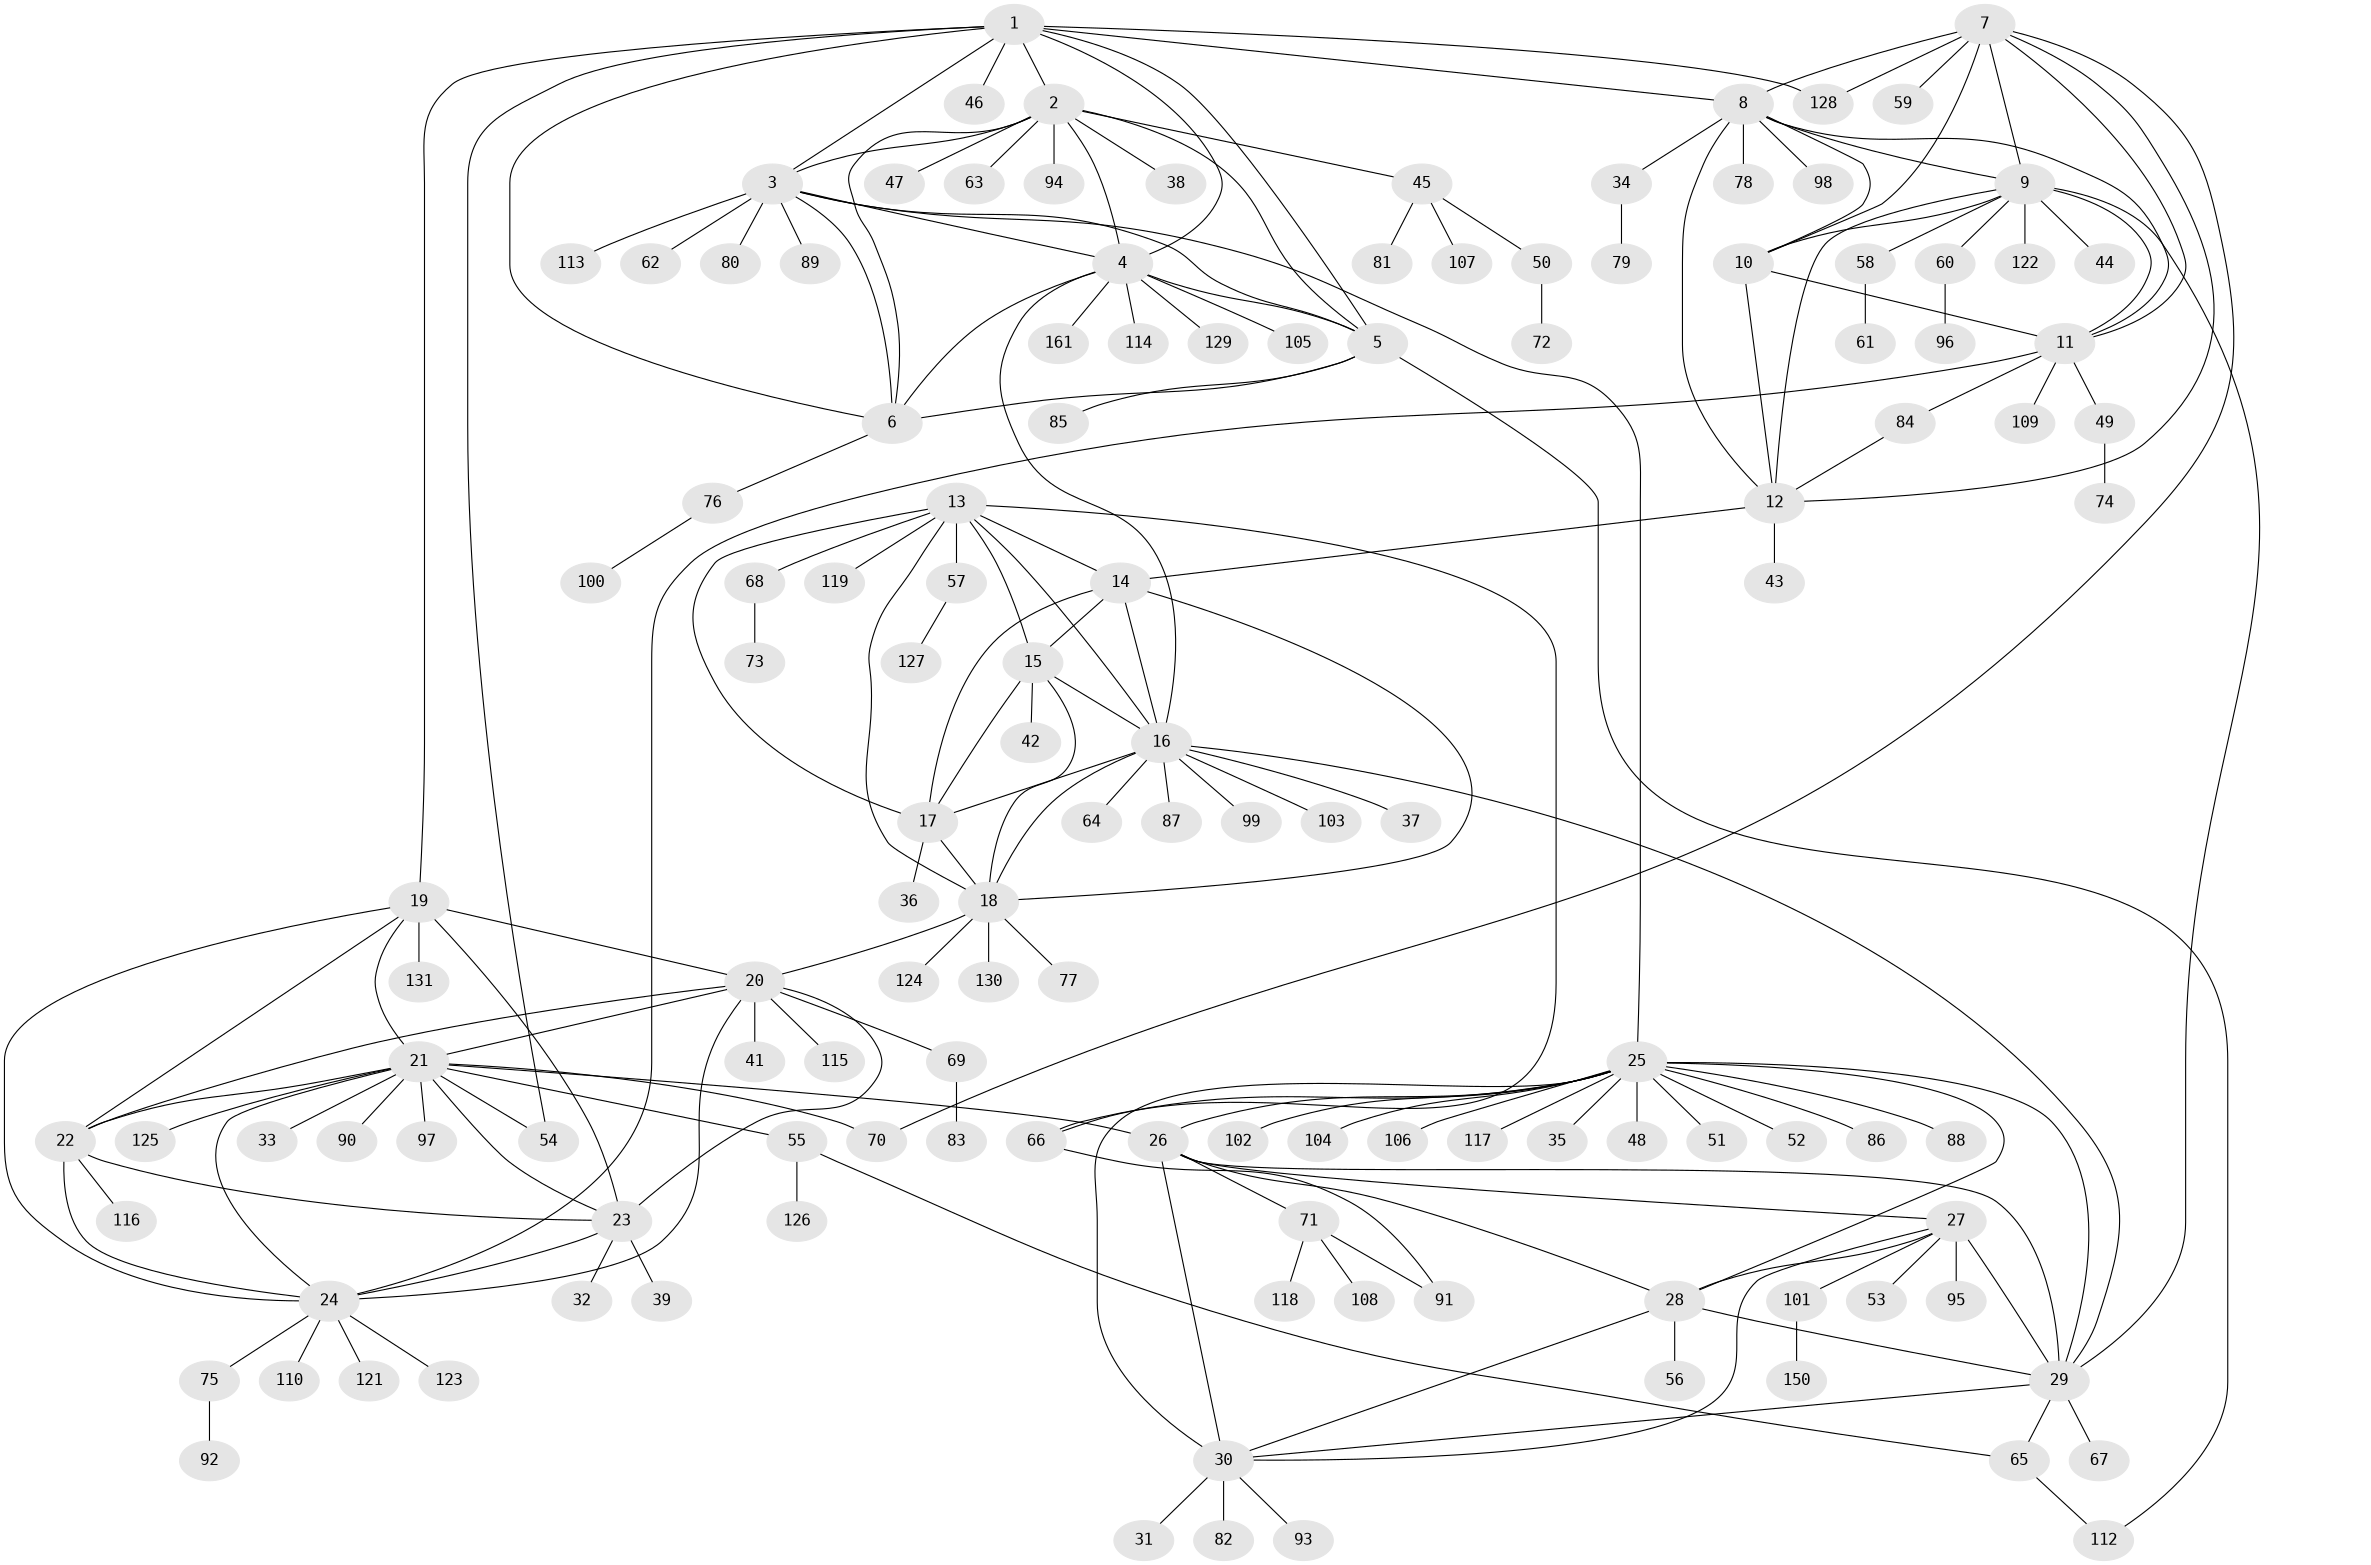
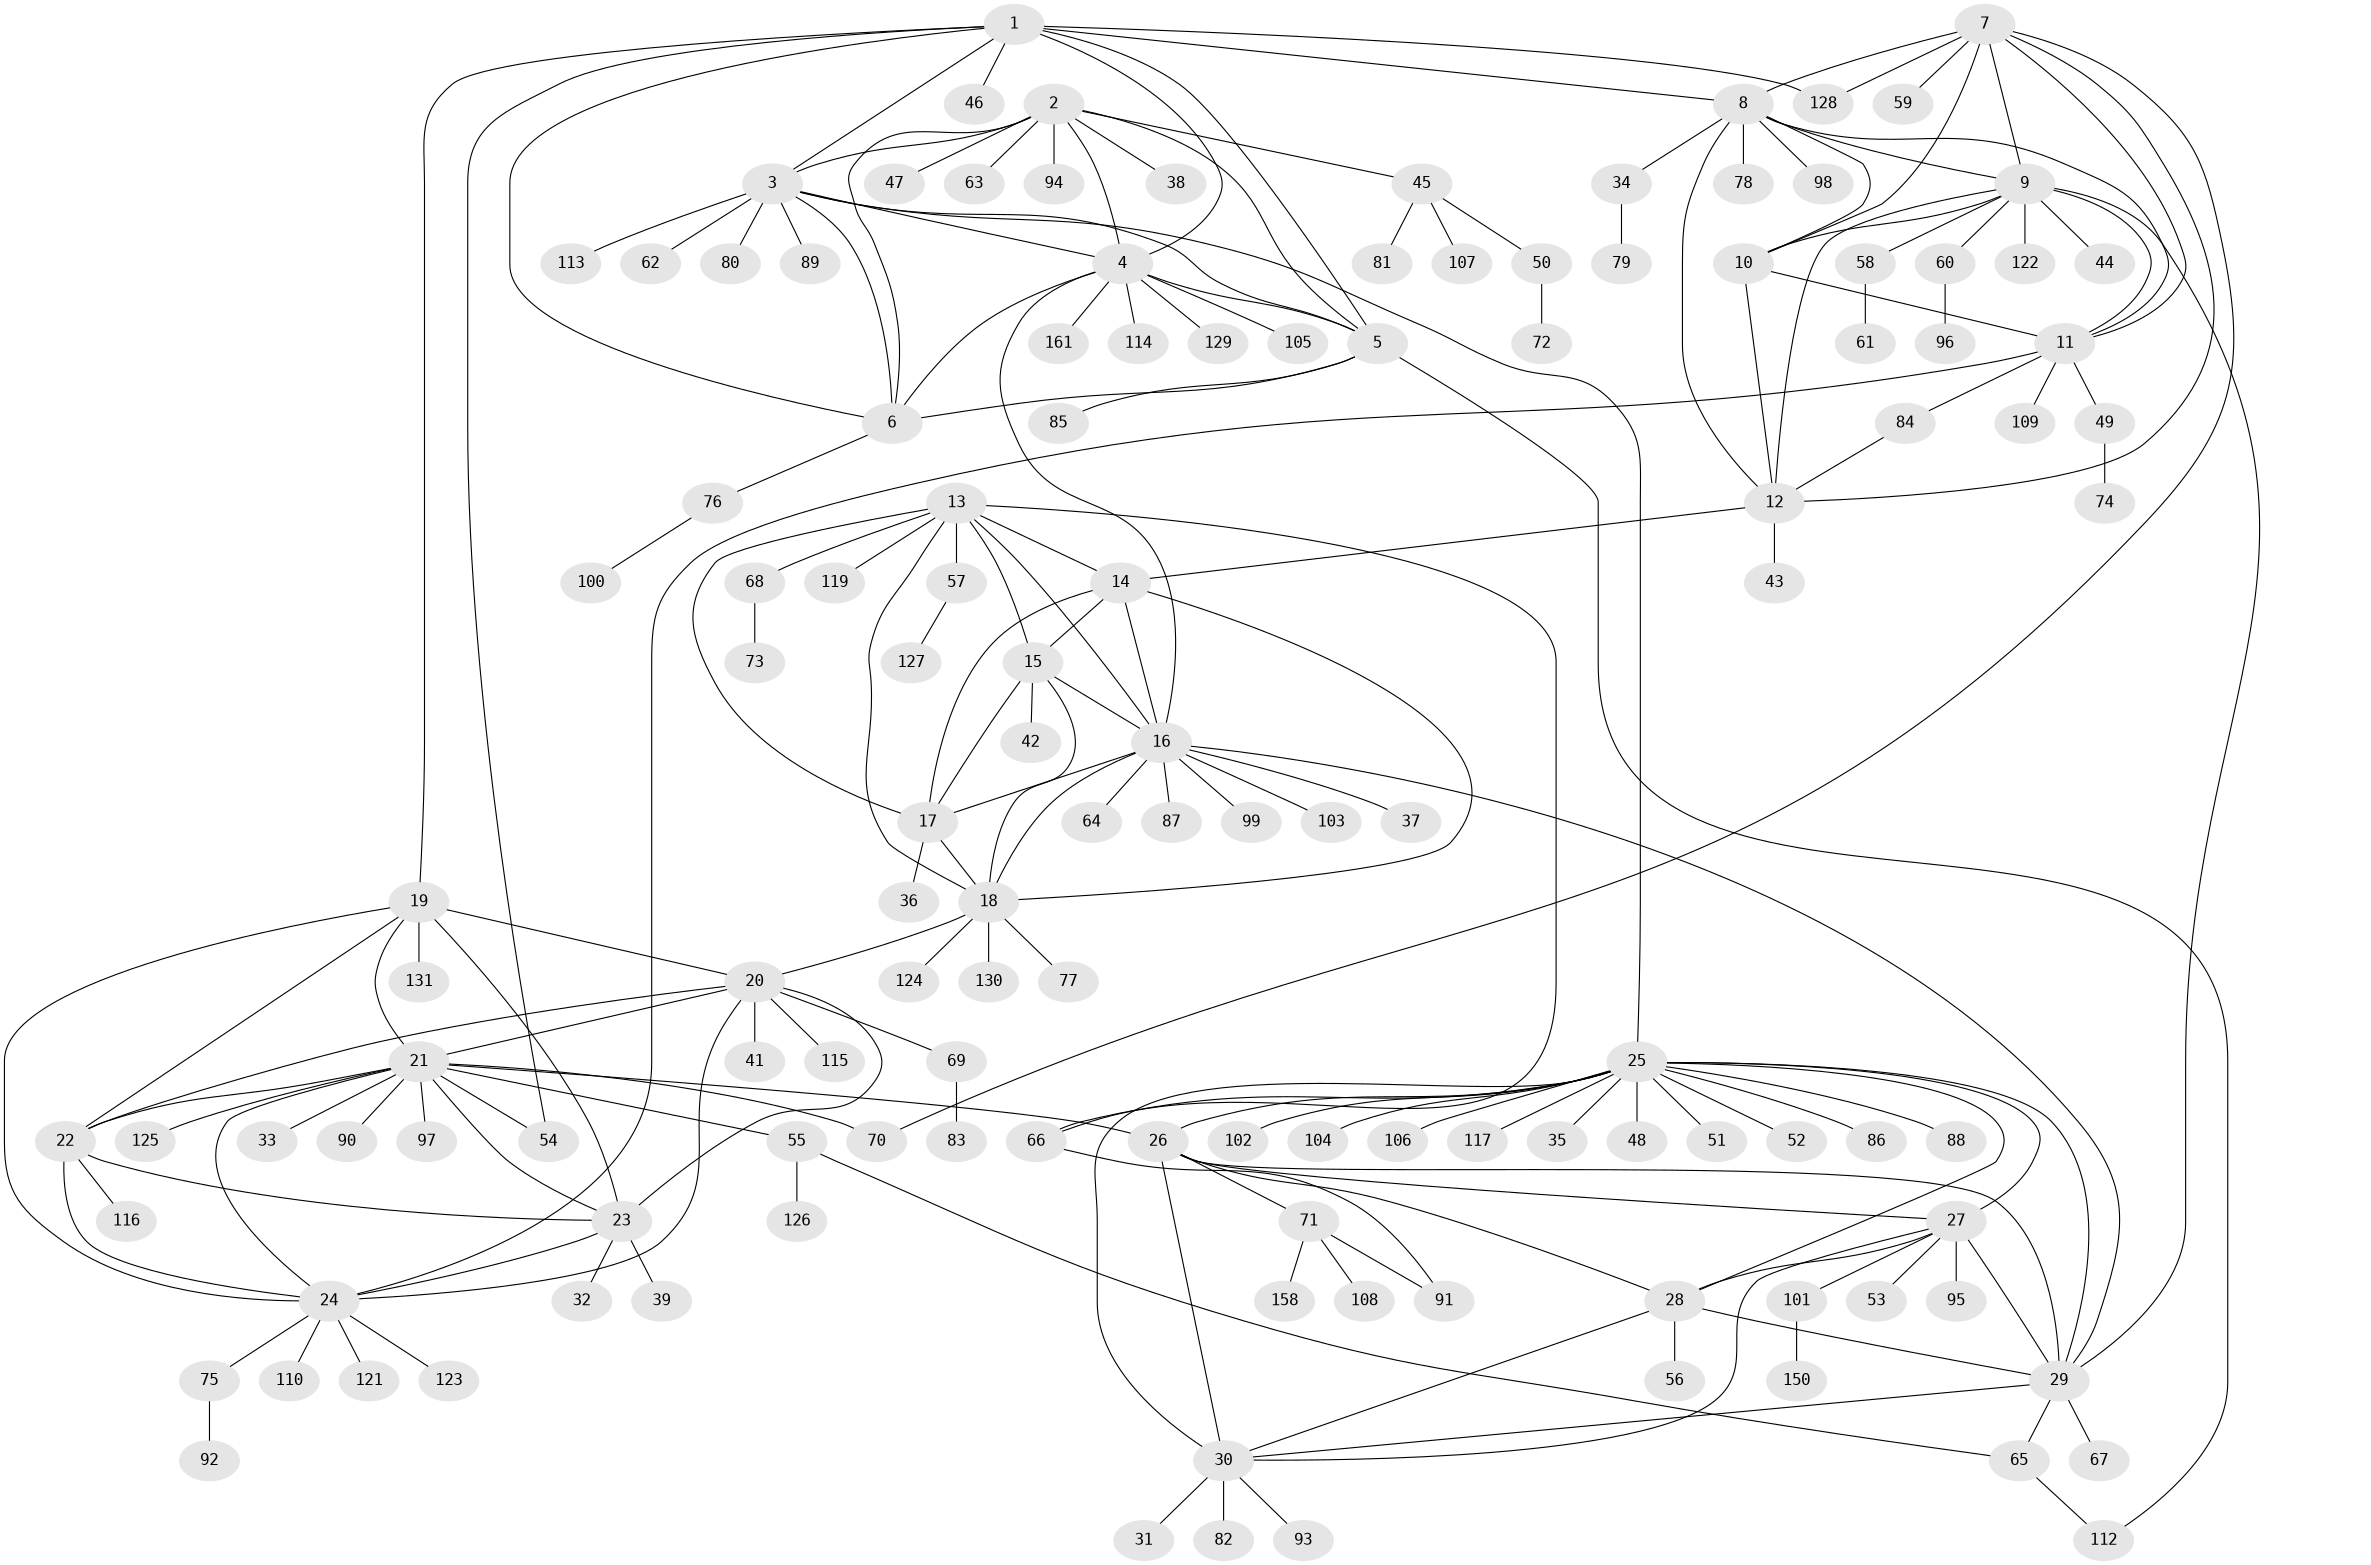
  graph {
    fontname="DejaVu Sans Mono"
    node [color=gray90 fontname="DejaVu Sans Mono" style=filled]
    edge [fontname="DejaVu Sans Mono"]
    1
    2
    3
    4
    5
    6
    8
    19
    46
    54
    128
    38
    45
    47
    63
    94
    25
    62
    80
    89
    113
    16
    105
    n24 [label=161]
    114
    129
    85
    112
    76
    9
    10
    11
    12
    34
    78
    98
    24
    20
    21
    22
    23
    131
    50
    81
    107
    29
    66
    26
    27
    28
    30
    35
    48
    51
    52
    86
    88
    102
    104
    106
    117
    17
    18
    37
    64
    87
    99
    103
    100
    7
    59
    70
    44
    58
    60
    122
    49
    84
    109
    14
    43
    79
    65
    67
    61
    96
    75
    110
    121
    123
    74
    15
    13
    57
    68
    119
    42
    36
    77
    124
    130
    127
    91
    73
    41
    69
    115
    33
    55
    90
    97
    125
    116
    32
    39
    83
    71
    126
    92
    53
    95
    101
    56
    31
    82
    93
    108
-   118
+   118 [label=158]
    n129 [label=150]
    72
-   1 -- 2
    1 -- 3
    1 -- 4
    1 -- 5
    1 -- 6
    1 -- 8
    1 -- 19
    1 -- 46
    1 -- 54
    1 -- 128
    2 -- 3
    2 -- 4
    2 -- 5
    2 -- 6
    2 -- 38
    2 -- 45
    2 -- 47
    2 -- 63
    2 -- 94
    3 -- 4
    3 -- 5
    3 -- 6
    3 -- 25
    3 -- 62
    3 -- 80
    3 -- 89
    3 -- 113
    4 -- 5
    4 -- 6
    4 -- 16
    4 -- 105
    4 -- n24
    4 -- 114
    4 -- 129
    5 -- 6
    5 -- 85
    5 -- 112
    6 -- 76
    8 -- 9
    8 -- 10
    8 -- 11
    8 -- 12
    8 -- 34
    8 -- 78
    8 -- 98
    19 -- 24
    19 -- 20
    19 -- 21
    19 -- 22
    19 -- 23
    19 -- 131
    45 -- 50
    45 -- 81
    45 -- 107
    25 -- 29
    25 -- 66
    25 -- 26
+   25 -- 27
    25 -- 28
    25 -- 30
    25 -- 35
    25 -- 48
    25 -- 51
    25 -- 52
    25 -- 86
    25 -- 88
    25 -- 102
    25 -- 104
    25 -- 106
    25 -- 117
    16 -- 29
    16 -- 17
    16 -- 18
    16 -- 37
    16 -- 64
    16 -- 87
    16 -- 99
    16 -- 103
    76 -- 100
    9 -- 10
    9 -- 11
    9 -- 12
    9 -- 29
    9 -- 44
    9 -- 58
    9 -- 60
    9 -- 122
    10 -- 11
    10 -- 12
    11 -- 24
    11 -- 49
    11 -- 84
    11 -- 109
    12 -- 14
    12 -- 43
    34 -- 79
    24 -- 75
    24 -- 110
    24 -- 121
    24 -- 123
    20 -- 24
    20 -- 21
    20 -- 22
    20 -- 23
    20 -- 41
    20 -- 69
    20 -- 115
    21 -- 54
    21 -- 24
    21 -- 22
    21 -- 23
    21 -- 26
    21 -- 70
    21 -- 33
    21 -- 55
    21 -- 90
    21 -- 97
    21 -- 125
    22 -- 24
    22 -- 23
    22 -- 116
    23 -- 24
    23 -- 32
    23 -- 39
    50 -- 72
    29 -- 30
    29 -- 65
    29 -- 67
    66 -- 91
    26 -- 29
    26 -- 27
    26 -- 28
    26 -- 30
    26 -- 71
    27 -- 29
    27 -- 28
    27 -- 30
    27 -- 53
    27 -- 95
    27 -- 101
    28 -- 29
    28 -- 30
    28 -- 56
    30 -- 31
    30 -- 82
    30 -- 93
    17 -- 18
    17 -- 36
    18 -- 20
    18 -- 77
    18 -- 124
    18 -- 130
    7 -- 8
    7 -- 128
    7 -- 9
    7 -- 10
    7 -- 11
    7 -- 12
    7 -- 59
    7 -- 70
    58 -- 61
    60 -- 96
    49 -- 74
    84 -- 12
    14 -- 16
    14 -- 17
    14 -- 18
    14 -- 15
    65 -- 112
    75 -- 92
    15 -- 16
    15 -- 17
    15 -- 18
    15 -- 42
    13 -- 16
    13 -- 66
    13 -- 17
    13 -- 18
    13 -- 14
    13 -- 15
    13 -- 57
    13 -- 68
    13 -- 119
    57 -- 127
    68 -- 73
    69 -- 83
    55 -- 65
    55 -- 126
    71 -- 91
    71 -- 108
    71 -- 118
    101 -- n129
  }
